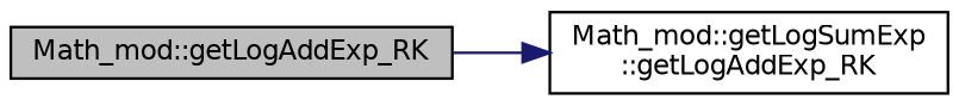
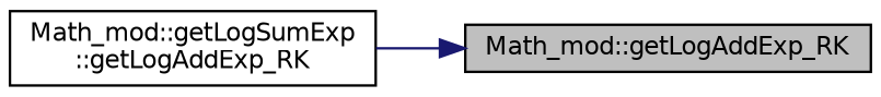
  digraph {
    rankdir=RL
    node [color=black fontname=Helvetica fontsize=10 shape=record style=filled]
    n1 [fillcolor=grey75 fontcolor=black height=0.2 label="Math_mod::getLogAddExp_RK" width=0.4]
    n2 [fillcolor=white height=0.2 label="Math_mod::getLogSumExp\l::getLogAddExp_RK" width=0.4]
-   n2 -> n1 [color=midnightblue dir=back fontname=Helvetica fontsize=10 labelfontname=Helvetica labelfontsize=10 style=solid]
+   n1 -> n2 [color=midnightblue dir=back fontname=Helvetica fontsize=10 labelfontname=Helvetica labelfontsize=10 style=solid]
  }
